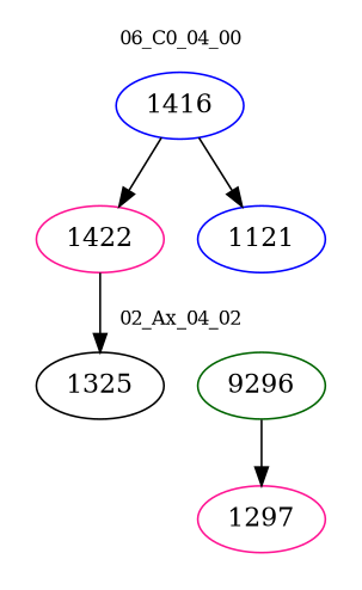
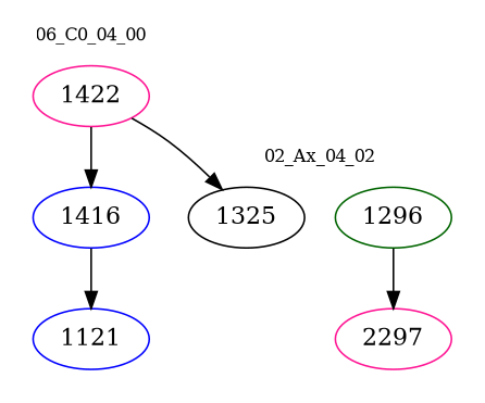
  digraph {
    node [color=deeppink]
    edge [color=black]
-   n1 [color=darkgreen label=9296]
-   n2 [label=1297]
+   n1 [color=darkgreen label=1296]
+   n2 [label=2297]
    n3 [color=black label=1325]
    n4 [color=blue label=1416]
    n5 [label=1422]
    n6 [color=blue label=1121]
    subgraph cluster_1 {
      color=white
      fontsize=10
      label="02_Ax_04_02"
      n1
      n2
      n3
    }
    subgraph cluster_2 {
      color=white
      fontsize=10
      label="06_C0_04_00"
      n4
      n5
      n6
    }
    n1 -> n2
-   n4 -> n5
+   n5 -> n4
    n4 -> n6
    n5 -> n3
  }
